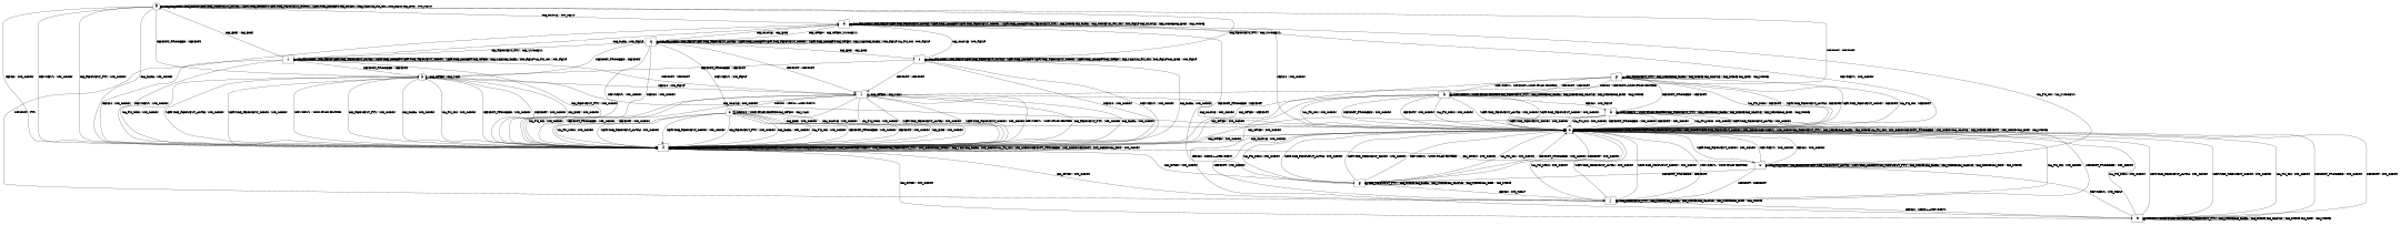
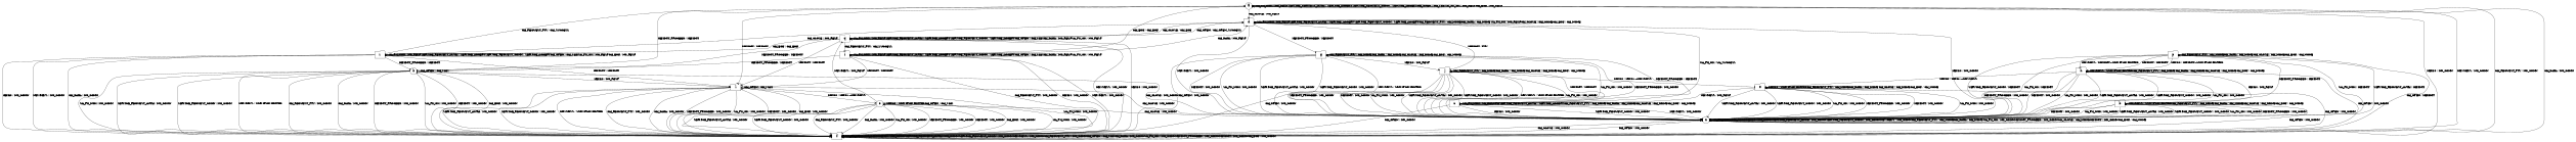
  digraph {
    "Incoming time"=0.10817074775695801
    "Outgoing time"=0.17063474655151367
    Output="{'States': 18, 'Transitions': 222, 'Filename': '../results/ssh/DropBear-DropBear-cvc4-2.dot'}"
    Reference="{'States': 18, 'Transitions': 222, 'Filename': '../subjects/ssh/DropBear.dot'}"
    Solver=cvc4
    Updated="{'States': 18, 'Transitions': 222, 'Filename': '../subjects/ssh/DropBear.dot'}"
    "f-measure"=1.0
    precision=1.0
    recall=1.0
    node [shape=folder]
    edge [arrowhead=tee]
    a [shape=circle]
    d
    f
    k [shape=circle]
    l
    n [shape=circle]
    g
    j
    q
    o [shape=circle]
    e
    i
    r
    b
    h
    c
    p
    a -> a [label="UA_PK_NOK / NO_RESP"]
    a -> a [label="SERVICE_REQUEST_AUTH / SERVICE_ACCEPT"]
    a -> a [arrowhead=vee label="SERVICE_REQUEST_CONN / SERVICE_ACCEPT"]
    a -> a [arrowhead=vee label="CH_OPEN / CH_MAX"]
    a -> a [arrowhead=vee label="UA_PK_OK / NO_RESP"]
    a -> a [label="CH_EOF / NO_RESP"]
    a -> d [arrowhead=vee label="CH_CLOSE / NO_RESP"]
    a -> f [label="KEX30 / NO_CONN"]
    a -> f [arrowhead=vee label="NEWKEYS / NO_CONN"]
    a -> f [label="CH_REQUEST_PTY / NO_CONN"]
    a -> f [label="CH_DATA / NO_CONN"]
    a -> k [label="KEXINIT_PROCEED / KEXINIT"]
-   a -> l [arrowhead=vee label="KEXINIT / KEXINIT"]
+   a -> l [label="KEXINIT / KEXINIT"]
    d -> d [label="UA_PK_NOK / NO_RESP"]
    d -> d [arrowhead=vee label="SERVICE_REQUEST_AUTH / SERVICE_ACCEPT"]
    d -> d [arrowhead=vee label="SERVICE_REQUEST_CONN / SERVICE_ACCEPT"]
    d -> d [arrowhead=vee label="CH_REQUEST_PTY / CH_NONE"]
    d -> d [label="CH_DATA / CH_NONE"]
    d -> d [label="UA_PK_OK / NO_RESP"]
    d -> d [arrowhead=vee label="CH_CLOSE / CH_NONE"]
    d -> d [arrowhead=vee label="CH_EOF / CH_NONE"]
    d -> n [label="KEX30 / NO_CONN"]
    d -> n [arrowhead=vee label="NEWKEYS / NO_CONN"]
    d -> g [label="KEXINIT_PROCEED / KEXINIT"]
    d -> j [label="KEXINIT / PTY"]
    d -> q [label="CH_OPEN / CH_OPEN_SUCCESS"]
    f -> f [arrowhead=vee label="UA_PK_NOK / NO_CONN"]
    f -> f [label="KEX30 / NO_CONN"]
    f -> f [label="SERVICE_REQUEST_AUTH / NO_CONN"]
    f -> f [label="SERVICE_REQUEST_CONN / NO_CONN"]
    f -> f [label="NEWKEYS / NO_CONN"]
    f -> f [arrowhead=vee label="CH_REQUEST_PTY / NO_CONN"]
    f -> f [arrowhead=vee label="CH_OPEN / CH_MAX"]
    f -> f [arrowhead=vee label="CH_DATA / NO_CONN"]
    f -> f [label="UA_PK_OK / NO_CONN"]
    f -> f [arrowhead=vee label="KEXINIT_PROCEED / NO_CONN"]
    f -> f [arrowhead=vee label="KEXINIT / NO_CONN"]
    f -> f [label="CH_EOF / NO_CONN"]
    f -> n [label="CH_CLOSE / NO_CONN"]
    k -> f [label="UA_PK_NOK / NO_CONN"]
    k -> f [label="SERVICE_REQUEST_AUTH / NO_CONN"]
    k -> f [arrowhead=vee label="SERVICE_REQUEST_CONN / NO_CONN"]
    k -> f [arrowhead=vee label="NEWKEYS / UNIMPLEMENTED"]
    k -> f [arrowhead=vee label="CH_REQUEST_PTY / NO_CONN"]
    k -> f [arrowhead=vee label="CH_DATA / NO_CONN"]
    k -> f [arrowhead=vee label="UA_PK_OK / NO_CONN"]
    k -> f [arrowhead=vee label="KEXINIT_PROCEED / NO_CONN"]
    k -> f [label="KEXINIT / NO_CONN"]
    k -> f [label="CH_EOF / NO_CONN"]
    k -> k [label="CH_OPEN / CH_MAX"]
    k -> l [arrowhead=vee label="KEX30 / NO_RESP"]
    k -> n [arrowhead=vee label="CH_CLOSE / NO_CONN"]
    l -> f [arrowhead=vee label="UA_PK_NOK / NO_CONN"]
    l -> f [arrowhead=vee label="SERVICE_REQUEST_AUTH / NO_CONN"]
    l -> f [label="SERVICE_REQUEST_CONN / NO_CONN"]
    l -> f [arrowhead=vee label="NEWKEYS / UNIMPLEMENTED"]
    l -> f [label="CH_REQUEST_PTY / NO_CONN"]
    l -> f [label="CH_DATA / NO_CONN"]
    l -> f [label="UA_PK_OK / NO_CONN"]
    l -> f [arrowhead=vee label="KEXINIT_PROCEED / NO_CONN"]
    l -> f [arrowhead=vee label="KEXINIT / NO_CONN"]
    l -> f [label="CH_EOF / NO_CONN"]
    l -> l [arrowhead=vee label="CH_OPEN / CH_MAX"]
    l -> n [arrowhead=vee label="CH_CLOSE / NO_CONN"]
    l -> o [arrowhead=vee label="KEX30 / KEX31+NEWKEYS"]
    n -> f [label="CH_OPEN / NO_CONN"]
    n -> n [arrowhead=vee label="UA_PK_NOK / NO_CONN"]
    n -> n [arrowhead=vee label="KEX30 / NO_CONN"]
    n -> n [label="SERVICE_REQUEST_AUTH / NO_CONN"]
    n -> n [label="SERVICE_REQUEST_CONN / NO_CONN"]
    n -> n [label="NEWKEYS / NO_CONN"]
    n -> n [arrowhead=vee label="CH_REQUEST_PTY / CH_NONE"]
    n -> n [label="CH_DATA / CH_NONE"]
    n -> n [label="UA_PK_OK / NO_CONN"]
    n -> n [label="KEXINIT_PROCEED / NO_CONN"]
    n -> n [label="CH_CLOSE / CH_NONE"]
    n -> n [label="KEXINIT / NO_CONN"]
    n -> n [label="CH_EOF / CH_NONE"]
    g -> f [arrowhead=vee label="CH_OPEN / NO_CONN"]
    g -> n [label="UA_PK_NOK / NO_CONN"]
    g -> n [arrowhead=vee label="SERVICE_REQUEST_AUTH / NO_CONN"]
    g -> n [arrowhead=vee label="SERVICE_REQUEST_CONN / NO_CONN"]
    g -> n [arrowhead=vee label="NEWKEYS / UNIMPLEMENTED"]
    g -> n [arrowhead=vee label="UA_PK_OK / NO_CONN"]
    g -> n [arrowhead=vee label="KEXINIT_PROCEED / NO_CONN"]
    g -> n [label="KEXINIT / NO_CONN"]
    g -> g [arrowhead=vee label="CH_REQUEST_PTY / CH_NONE"]
    g -> g [arrowhead=vee label="CH_DATA / CH_NONE"]
    g -> g [arrowhead=vee label="CH_CLOSE / CH_NONE"]
    g -> g [arrowhead=vee label="CH_EOF / CH_NONE"]
    g -> j [arrowhead=vee label="KEX30 / NO_RESP"]
    j -> f [arrowhead=vee label="CH_OPEN / NO_CONN"]
    j -> n [label="UA_PK_NOK / NO_CONN"]
    j -> n [label="SERVICE_REQUEST_AUTH / NO_CONN"]
    j -> n [label="SERVICE_REQUEST_CONN / NO_CONN"]
    j -> n [arrowhead=vee label="NEWKEYS / UNIMPLEMENTED"]
    j -> n [label="UA_PK_OK / NO_CONN"]
    j -> n [arrowhead=vee label="KEXINIT_PROCEED / NO_CONN"]
    j -> n [arrowhead=vee label="KEXINIT / NO_CONN"]
    j -> j [arrowhead=vee label="CH_REQUEST_PTY / CH_NONE"]
    j -> j [arrowhead=vee label="CH_DATA / CH_NONE"]
    j -> j [arrowhead=vee label="CH_CLOSE / CH_NONE"]
    j -> j [label="CH_EOF / CH_NONE"]
    j -> e [label="KEX30 / KEX31+NEWKEYS"]
    q -> d [label="CH_CLOSE / CH_EOF"]
    q -> f [arrowhead=vee label="KEX30 / NO_CONN"]
    q -> f [label="NEWKEYS / NO_CONN"]
    q -> k [label="KEXINIT_PROCEED / KEXINIT"]
    q -> l [arrowhead=vee label="KEXINIT / KEXINIT"]
    q -> q [arrowhead=vee label="UA_PK_NOK / NO_RESP"]
    q -> q [arrowhead=vee label="SERVICE_REQUEST_AUTH / SERVICE_ACCEPT"]
    q -> q [arrowhead=vee label="SERVICE_REQUEST_CONN / SERVICE_ACCEPT"]
    q -> q [label="CH_OPEN / CH_MAX"]
    q -> q [arrowhead=vee label="CH_DATA / NO_RESP"]
    q -> q [arrowhead=vee label="UA_PK_OK / NO_RESP"]
    q -> i [label="CH_REQUEST_PTY / CH_SUCCESS"]
    q -> r [label="CH_EOF / CH_EOF"]
    o -> f [arrowhead=vee label="UA_PK_NOK / NO_CONN"]
    o -> f [label="SERVICE_REQUEST_AUTH / NO_CONN"]
    o -> f [arrowhead=vee label="SERVICE_REQUEST_CONN / NO_CONN"]
    o -> f [arrowhead=vee label="CH_REQUEST_PTY / NO_CONN"]
    o -> f [label="CH_DATA / NO_CONN"]
    o -> f [label="UA_PK_OK / NO_CONN"]
    o -> f [label="KEXINIT_PROCEED / NO_CONN"]
    o -> f [arrowhead=vee label="KEXINIT / NO_CONN"]
    o -> f [label="CH_EOF / NO_CONN"]
    o -> n [arrowhead=vee label="CH_CLOSE / NO_CONN"]
    o -> q [label="NEWKEYS / NO_RESP"]
    o -> o [arrowhead=vee label="KEX30 / UNIMPLEMENTED"]
    o -> o [arrowhead=vee label="CH_OPEN / CH_MAX"]
    e -> f [label="CH_OPEN / NO_CONN"]
    e -> n [arrowhead=vee label="UA_PK_NOK / NO_CONN"]
    e -> n [label="SERVICE_REQUEST_AUTH / NO_CONN"]
    e -> n [arrowhead=vee label="SERVICE_REQUEST_CONN / NO_CONN"]
    e -> n [label="UA_PK_OK / NO_CONN"]
    e -> n [label="KEXINIT_PROCEED / NO_CONN"]
    e -> n [label="KEXINIT / NO_CONN"]
    e -> e [label="KEX30 / UNIMPLEMENTED"]
    e -> e [arrowhead=vee label="CH_REQUEST_PTY / CH_NONE"]
    e -> e [label="CH_DATA / CH_NONE"]
    e -> e [arrowhead=vee label="CH_CLOSE / CH_NONE"]
    e -> e [arrowhead=vee label="CH_EOF / CH_NONE"]
    e -> c [label="NEWKEYS / NO_RESP"]
    i -> a [label="CH_EOF / CH_EOF"]
    i -> d [label="CH_DATA / NO_RESP"]
    i -> f [label="KEX30 / NO_CONN"]
    i -> f [arrowhead=vee label="NEWKEYS / NO_CONN"]
    i -> f [label="CH_REQUEST_PTY / NO_CONN"]
    i -> k [label="KEXINIT_PROCEED / KEXINIT"]
    i -> l [arrowhead=vee label="KEXINIT / KEXINIT"]
    i -> i [arrowhead=vee label="UA_PK_NOK / NO_RESP"]
    i -> i [label="SERVICE_REQUEST_AUTH / SERVICE_ACCEPT"]
    i -> i [label="SERVICE_REQUEST_CONN / SERVICE_ACCEPT"]
    i -> i [label="CH_OPEN / CH_MAX"]
    i -> i [label="CH_DATA / NO_RESP"]
    i -> i [arrowhead=vee label="UA_PK_OK / NO_RESP"]
    r -> a [arrowhead=vee label="CH_REQUEST_PTY / CH_SUCCESS"]
    r -> d [arrowhead=vee label="CH_CLOSE / NO_RESP"]
    r -> f [label="KEX30 / NO_CONN"]
    r -> f [label="NEWKEYS / NO_CONN"]
    r -> f [arrowhead=vee label="CH_DATA / NO_CONN"]
    r -> k [label="KEXINIT_PROCEED / KEXINIT"]
    r -> l [arrowhead=vee label="KEXINIT / KEXINIT"]
    r -> r [label="UA_PK_NOK / NO_RESP"]
    r -> r [label="SERVICE_REQUEST_AUTH / SERVICE_ACCEPT"]
    r -> r [label="SERVICE_REQUEST_CONN / SERVICE_ACCEPT"]
    r -> r [label="CH_OPEN / CH_MAX"]
    r -> r [arrowhead=vee label="UA_PK_OK / NO_RESP"]
    r -> r [label="CH_EOF / NO_RESP"]
    b -> f [arrowhead=vee label="CH_OPEN / NO_CONN"]
    b -> n [arrowhead=vee label="UA_PK_NOK / NO_CONN"]
    b -> n [arrowhead=vee label="SERVICE_REQUEST_AUTH / NO_CONN"]
    b -> n [label="SERVICE_REQUEST_CONN / NO_CONN"]
    b -> n [label="UA_PK_OK / NO_CONN"]
    b -> n [label="KEXINIT_PROCEED / NO_CONN"]
    b -> n [label="KEXINIT / NO_CONN"]
    b -> b [label="NEWKEYS / UNIMPLEMENTED"]
    b -> b [arrowhead=vee label="CH_REQUEST_PTY / CH_NONE"]
    b -> b [label="CH_DATA / CH_NONE"]
    b -> b [arrowhead=vee label="CH_CLOSE / CH_NONE"]
    b -> b [arrowhead=vee label="CH_EOF / CH_NONE"]
    h -> f [label="CH_OPEN / NO_CONN"]
    h -> n [arrowhead=vee label="UA_PK_NOK / NO_CONN"]
    h -> n [label="SERVICE_REQUEST_AUTH / NO_CONN"]
    h -> n [label="SERVICE_REQUEST_CONN / NO_CONN"]
    h -> n [arrowhead=vee label="UA_PK_OK / NO_CONN"]
    h -> n [arrowhead=vee label="KEXINIT_PROCEED / NO_CONN"]
    h -> n [label="KEXINIT / NO_CONN"]
    h -> e [label="KEX30 / KEX31+NEWKEYS"]
    h -> b [label="KEX30 / NO_RESP"]
    h -> h [label="NEWKEYS / UNIMPLEMENTED"]
    h -> h [arrowhead=vee label="CH_REQUEST_PTY / CH_NONE"]
    h -> h [label="CH_DATA / CH_NONE"]
    h -> h [arrowhead=vee label="CH_CLOSE / CH_NONE"]
    h -> h [label="CH_EOF / CH_NONE"]
    c -> d [label="UA_PK_OK / UA_SUCCESS"]
-   f -> c [arrowhead=vee label="CH_OPEN / NO_CONN"]
+   c -> f [arrowhead=vee label="CH_OPEN / NO_CONN"]
    c -> n [arrowhead=vee label="KEX30 / NO_CONN"]
    c -> n [label="SERVICE_REQUEST_CONN / NO_CONN"]
    c -> n [label="NEWKEYS / NO_CONN"]
    c -> g [label="KEXINIT_PROCEED / KEXINIT"]
    c -> j [label="KEXINIT / KEXINIT"]
    c -> c [label="UA_PK_NOK / UA_FAILURE"]
    c -> c [label="SERVICE_REQUEST_AUTH / SERVICE_ACCEPT"]
    c -> c [label="CH_REQUEST_PTY / CH_NONE"]
    c -> c [label="CH_DATA / CH_NONE"]
    c -> c [label="CH_CLOSE / CH_NONE"]
    c -> c [label="CH_EOF / CH_NONE"]
    p -> f [label="CH_OPEN / KEXINIT"]
    p -> n [label="UA_PK_NOK / KEXINIT"]
    p -> n [arrowhead=vee label="SERVICE_REQUEST_AUTH / KEXINIT"]
    p -> n [label="SERVICE_REQUEST_CONN / KEXINIT"]
    p -> n [arrowhead=vee label="UA_PK_OK / KEXINIT"]
    p -> b [label="KEXINIT_PROCEED / KEXINIT"]
    p -> h [arrowhead=vee label="KEX30 / KEXINIT+UNIMPLEMENTED"]
    p -> h [label="NEWKEYS / KEXINIT+UNIMPLEMENTED"]
    p -> h [arrowhead=vee label="KEXINIT / KEXINIT"]
    p -> p [label="CH_REQUEST_PTY / CH_NONE"]
    p -> p [arrowhead=vee label="CH_DATA / CH_NONE"]
    p -> p [label="CH_CLOSE / CH_NONE"]
    p -> p [arrowhead=vee label="CH_EOF / CH_NONE"]
  }
